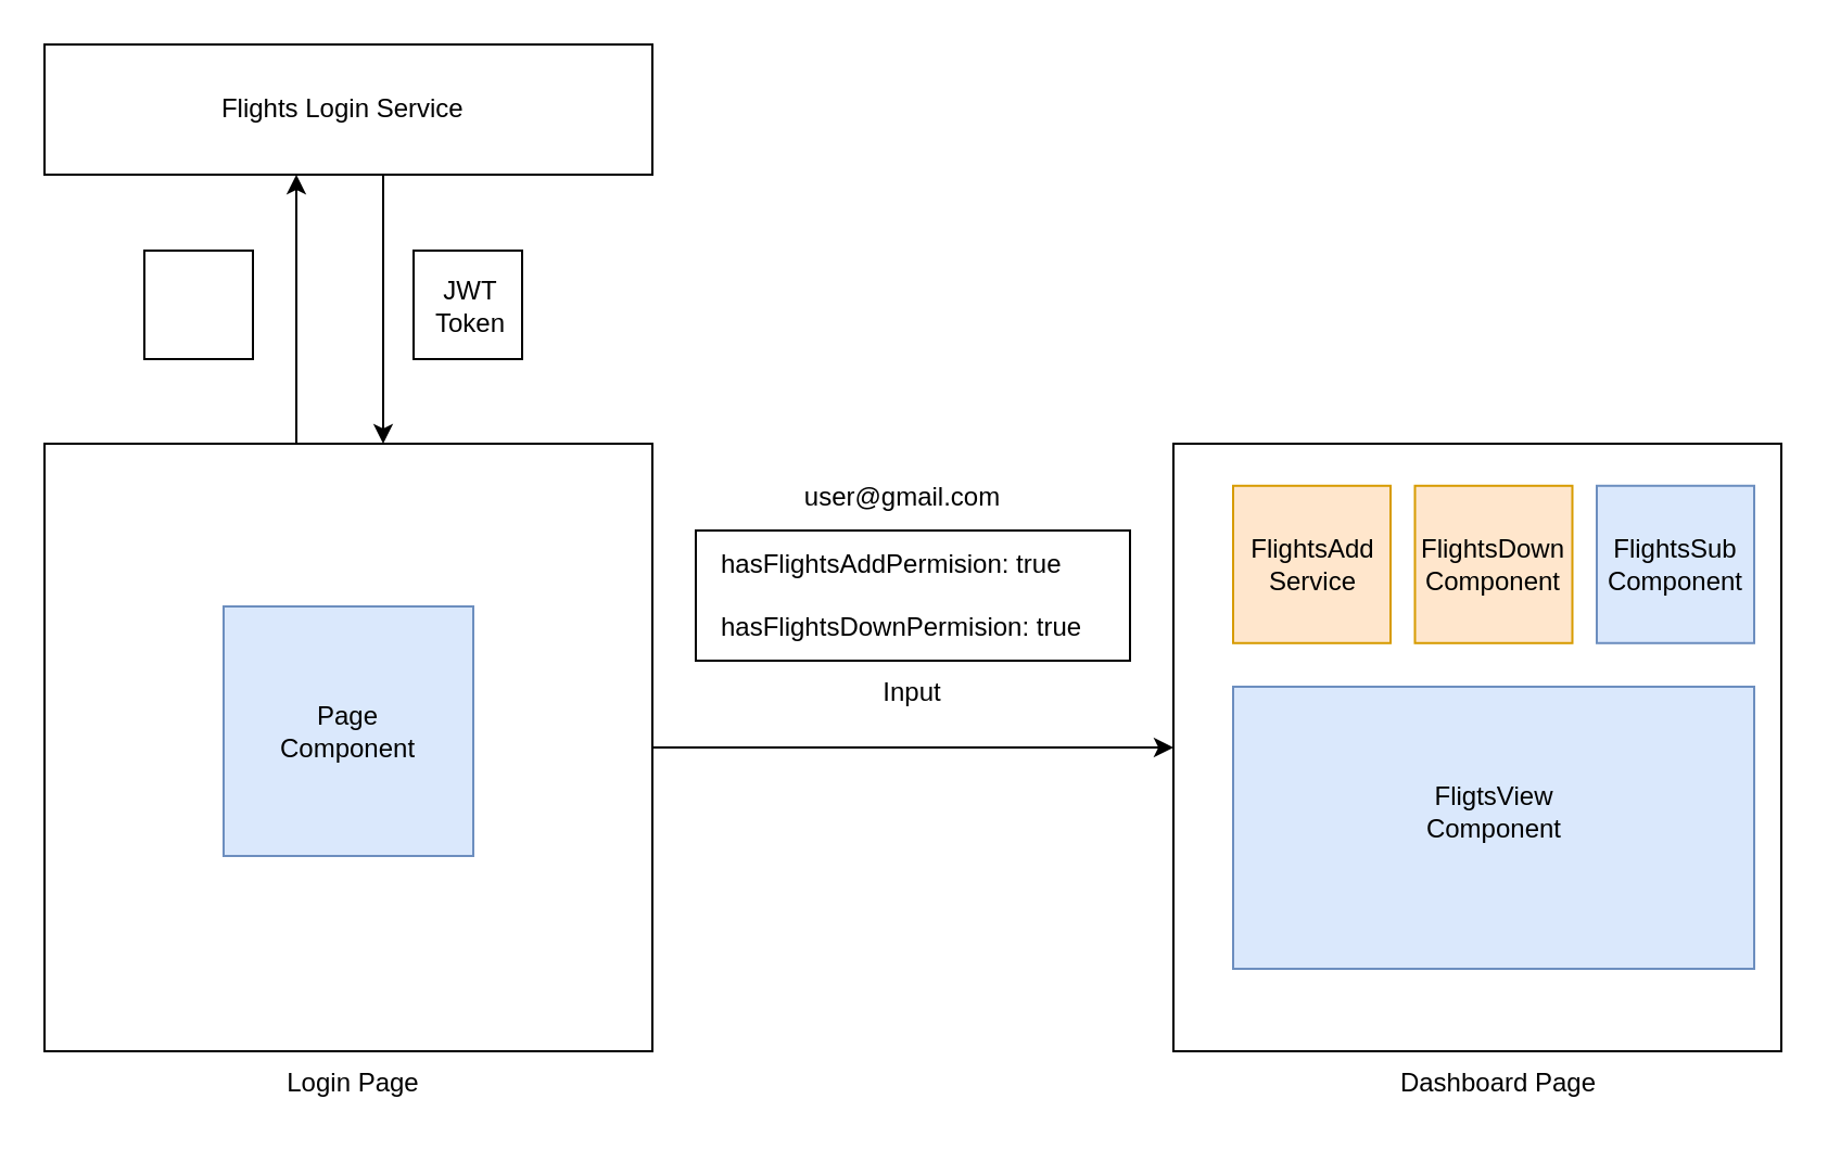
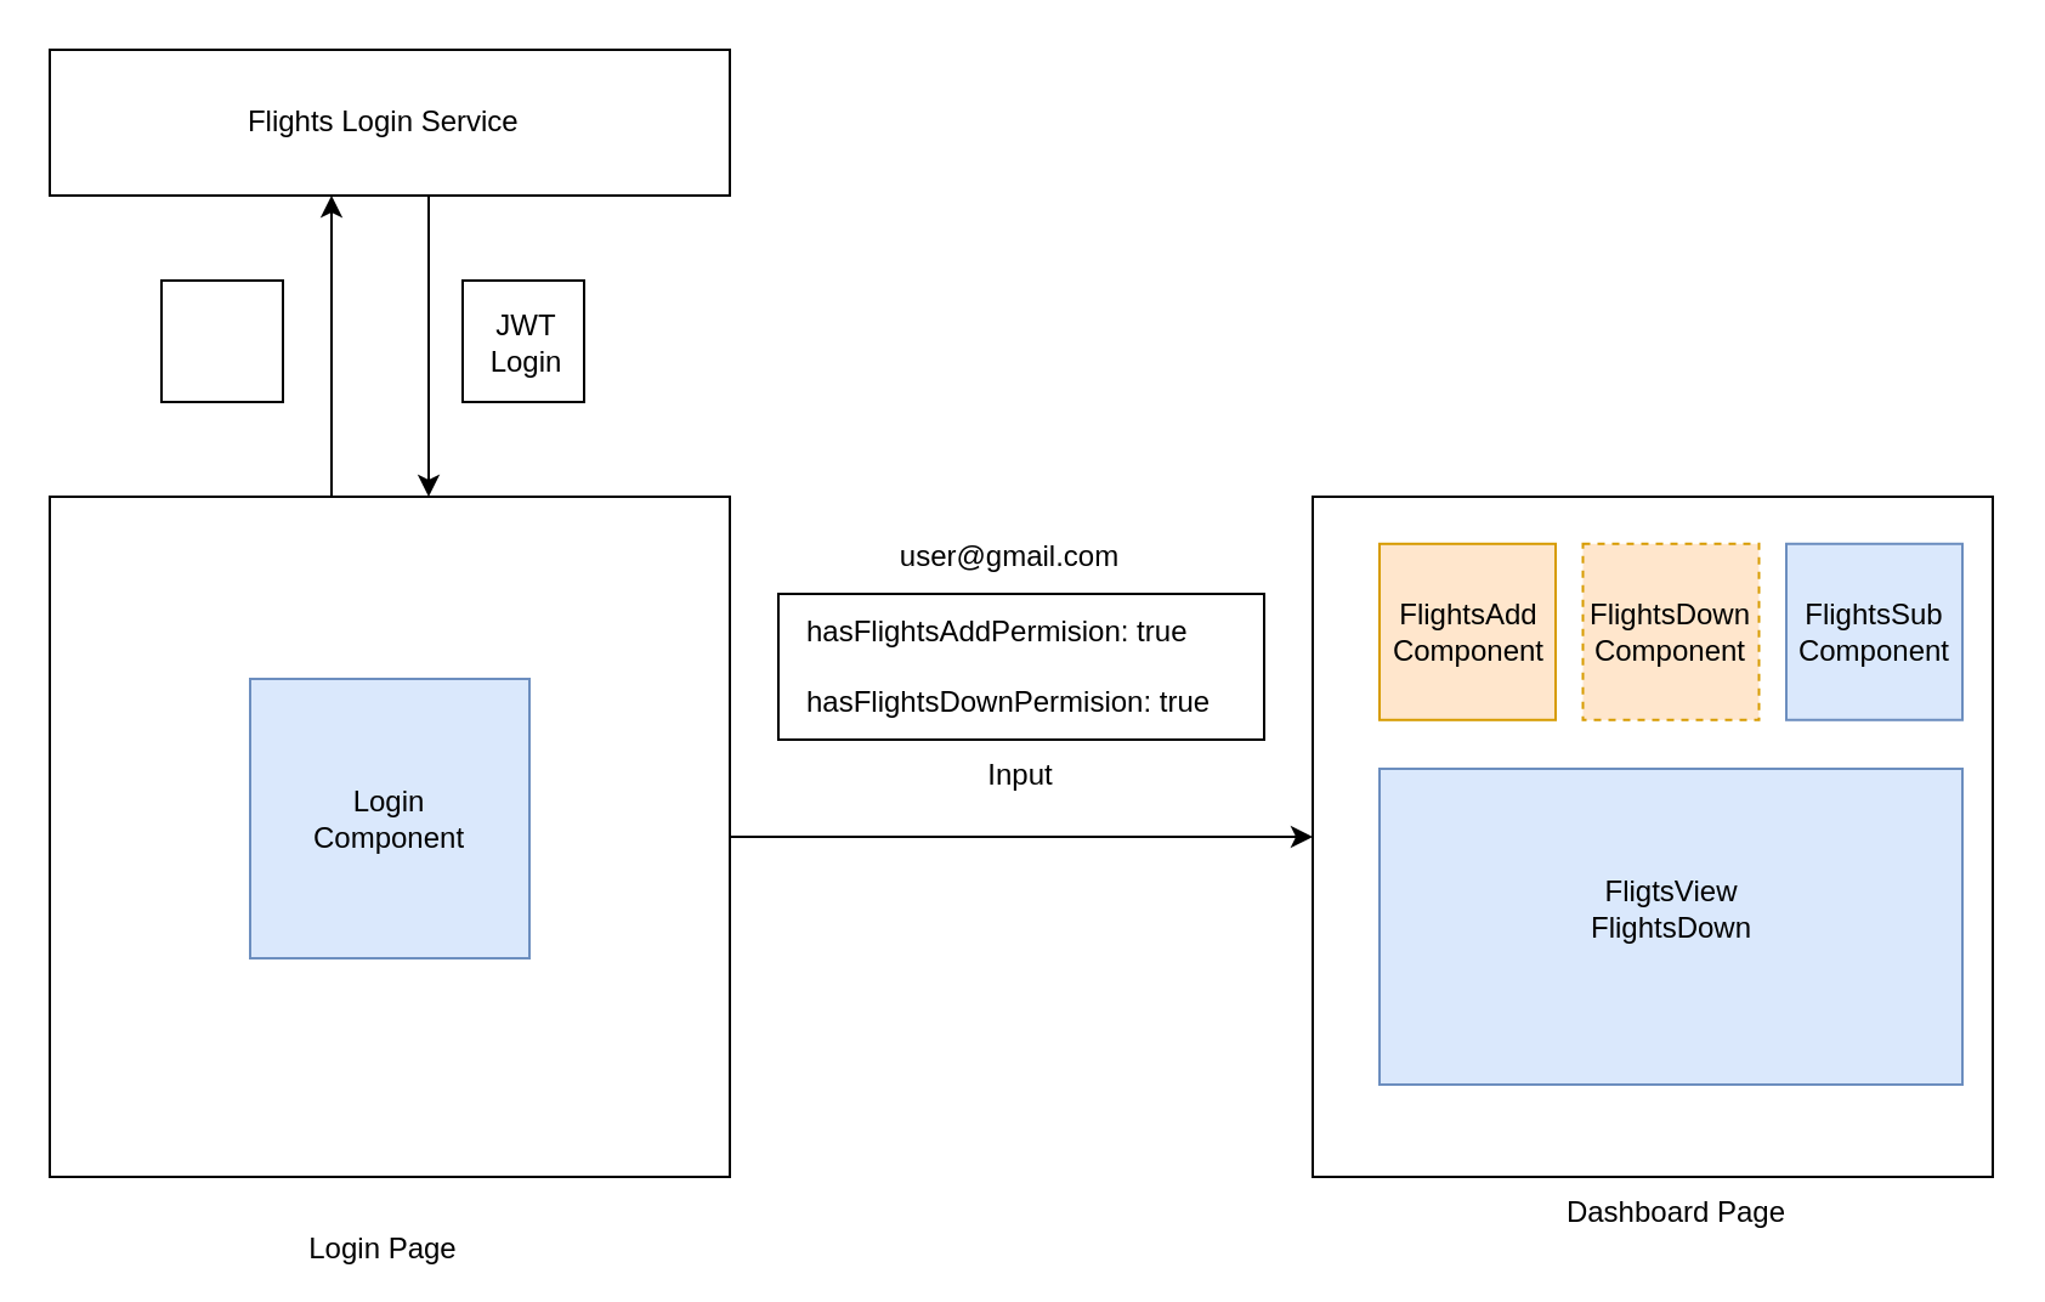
  <mxCell id="0" />
  <mxCell id="1" parent="0" />
  <mxCell id="2" style="edgeStyle=orthogonalEdgeStyle;rounded=0;orthogonalLoop=1;jettySize=auto;html=1;exitX=1;exitY=0.5;exitDx=0;exitDy=0;entryX=0;entryY=0.5;entryDx=0;entryDy=0;" edge="1" parent="1" source="4" target="8"><mxGeometry relative="1" as="geometry" /></mxCell>
  <mxCell id="3" style="edgeStyle=orthogonalEdgeStyle;rounded=0;orthogonalLoop=1;jettySize=auto;html=1;exitX=0.25;exitY=0;exitDx=0;exitDy=0;entryX=0.25;entryY=1;entryDx=0;entryDy=0;" edge="1" parent="1"><mxGeometry relative="1" as="geometry"><mxPoint x="136" y="204" as="sourcePoint" /><mxPoint x="136" y="80" as="targetPoint" /></mxGeometry></mxCell>
  <mxCell id="4" value="" style="whiteSpace=wrap;html=1;aspect=fixed;" vertex="1" parent="1"><mxGeometry x="20" y="204" width="280" height="280" as="geometry" /></mxCell>
- <mxCell id="5" value="Login Page" style="text;html=1;strokeColor=none;fillColor=none;align=center;verticalAlign=middle;whiteSpace=wrap;rounded=0;" vertex="1" parent="1"><mxGeometry x="120" y="484" width="85" height="30" as="geometry" /></mxCell>
+ <mxCell id="5" value="Login Page" style="text;html=1;strokeColor=none;fillColor=none;align=center;verticalAlign=middle;whiteSpace=wrap;rounded=0;" vertex="1" parent="1"><mxGeometry x="115" y="499" width="85" height="30" as="geometry" /></mxCell>
  <mxCell id="6" value="" style="whiteSpace=wrap;html=1;aspect=fixed;fillColor=#dae8fc;strokeColor=#6c8ebf;" vertex="1" parent="1"><mxGeometry x="102.5" y="279" width="115" height="115" as="geometry" /></mxCell>
- <mxCell id="7" value="Page Component" style="text;html=1;strokeColor=none;fillColor=none;align=center;verticalAlign=middle;whiteSpace=wrap;rounded=0;" vertex="1" parent="1"><mxGeometry x="130" y="321.5" width="60" height="30" as="geometry" /></mxCell>
+ <mxCell id="7" value="Login Component" style="text;html=1;strokeColor=none;fillColor=none;align=center;verticalAlign=middle;whiteSpace=wrap;rounded=0;" vertex="1" parent="1"><mxGeometry x="130" y="321.5" width="60" height="30" as="geometry" /></mxCell>
  <mxCell id="8" value="" style="whiteSpace=wrap;html=1;aspect=fixed;" vertex="1" parent="1"><mxGeometry x="540" y="204" width="280" height="280" as="geometry" /></mxCell>
- <mxCell id="9" value="FlightsDown&lt;br&gt;Component" style="whiteSpace=wrap;html=1;aspect=fixed;fillColor=#ffe6cc;strokeColor=#d79b00;" vertex="1" parent="1"><mxGeometry x="651.25" y="223.39" width="72.5" height="72.5" as="geometry" /></mxCell>
+ <mxCell id="9" value="FlightsDown&lt;br&gt;Component" style="whiteSpace=wrap;html=1;aspect=fixed;fillColor=#ffe6cc;strokeColor=#d79b00;dashed=1;" vertex="1" parent="1"><mxGeometry x="651.25" y="223.39" width="72.5" height="72.5" as="geometry" /></mxCell>
  <mxCell id="10" value="" style="rounded=0;whiteSpace=wrap;html=1;fillColor=#dae8fc;strokeColor=#6c8ebf;" vertex="1" parent="1"><mxGeometry x="567.5" y="316" width="240" height="130" as="geometry" /></mxCell>
  <mxCell id="11" value="Dashboard Page" style="text;html=1;strokeColor=none;fillColor=none;align=center;verticalAlign=middle;whiteSpace=wrap;rounded=0;" vertex="1" parent="1"><mxGeometry x="630" y="484" width="120" height="30" as="geometry" /></mxCell>
- <mxCell id="12" value="FligtsView Component" style="text;html=1;strokeColor=none;fillColor=none;align=center;verticalAlign=middle;whiteSpace=wrap;rounded=0;" vertex="1" parent="1"><mxGeometry x="642.5" y="354" width="90" height="40" as="geometry" /></mxCell>
+ <mxCell id="12" value="FligtsView FlightsDown" style="text;html=1;strokeColor=none;fillColor=none;align=center;verticalAlign=middle;whiteSpace=wrap;rounded=0;" vertex="1" parent="1"><mxGeometry x="642.5" y="354" width="90" height="40" as="geometry" /></mxCell>
  <mxCell id="13" value="FlightsSub&lt;br&gt;Component" style="whiteSpace=wrap;html=1;aspect=fixed;fillColor=#dae8fc;strokeColor=#6c8ebf;" vertex="1" parent="1"><mxGeometry x="735" y="223.39" width="72.5" height="72.5" as="geometry" /></mxCell>
- <mxCell id="14" value="FlightsAdd&lt;br&gt;Service" style="whiteSpace=wrap;html=1;aspect=fixed;fillColor=#ffe6cc;strokeColor=#d79b00;" vertex="1" parent="1"><mxGeometry x="567.5" y="223.39" width="72.5" height="72.5" as="geometry" /></mxCell>
+ <mxCell id="14" value="FlightsAdd&lt;br&gt;Component" style="whiteSpace=wrap;html=1;aspect=fixed;fillColor=#ffe6cc;strokeColor=#d79b00;" vertex="1" parent="1"><mxGeometry x="567.5" y="223.39" width="72.5" height="72.5" as="geometry" /></mxCell>
  <mxCell id="15" value="" style="rounded=0;whiteSpace=wrap;html=1;" vertex="1" parent="1"><mxGeometry x="320" y="244" width="200" height="60" as="geometry" /></mxCell>
  <mxCell id="16" value="hasFlightsAddPermision: true&lt;br&gt;&lt;br&gt;hasFlightsDownPermision: true" style="text;html=1;strokeColor=none;fillColor=none;align=left;verticalAlign=middle;whiteSpace=wrap;rounded=0;" vertex="1" parent="1"><mxGeometry x="330" y="244" width="180" height="60" as="geometry" /></mxCell>
  <mxCell id="17" value="Input" style="text;html=1;strokeColor=none;fillColor=none;align=center;verticalAlign=middle;whiteSpace=wrap;rounded=0;" vertex="1" parent="1"><mxGeometry x="390" y="304" width="60" height="30" as="geometry" /></mxCell>
  <mxCell id="18" value="user@gmail.com" style="text;html=1;align=center;verticalAlign=middle;resizable=0;points=[];autosize=1;strokeColor=none;fillColor=none;" vertex="1" parent="1"><mxGeometry x="360" y="214" width="110" height="30" as="geometry" /></mxCell>
  <mxCell id="19" style="edgeStyle=orthogonalEdgeStyle;rounded=0;orthogonalLoop=1;jettySize=auto;html=1;exitX=0.5;exitY=1;exitDx=0;exitDy=0;" edge="1" parent="1"><mxGeometry relative="1" as="geometry"><mxPoint x="176" y="80" as="sourcePoint" /><mxPoint x="176" y="204" as="targetPoint" /></mxGeometry></mxCell>
  <mxCell id="20" value="" style="rounded=0;whiteSpace=wrap;html=1;" vertex="1" parent="1"><mxGeometry x="20" y="20" width="280" height="60" as="geometry" /></mxCell>
  <mxCell id="21" value="&amp;nbsp;Flights Login Service" style="text;html=1;strokeColor=none;fillColor=none;align=center;verticalAlign=middle;whiteSpace=wrap;rounded=0;" vertex="1" parent="1"><mxGeometry x="56" y="35" width="200" height="30" as="geometry" /></mxCell>
  <mxCell id="22" value="" style="whiteSpace=wrap;html=1;aspect=fixed;" vertex="1" parent="1"><mxGeometry x="190" y="115" width="50" height="50" as="geometry" /></mxCell>
- <mxCell id="23" value="JWT &lt;br&gt;Token" style="text;html=1;strokeColor=none;fillColor=none;align=center;verticalAlign=middle;whiteSpace=wrap;rounded=0;" vertex="1" parent="1"><mxGeometry x="196" y="126.5" width="41" height="28.5" as="geometry" /></mxCell>
+ <mxCell id="23" value="JWT &lt;br&gt;Login" style="text;html=1;strokeColor=none;fillColor=none;align=center;verticalAlign=middle;whiteSpace=wrap;rounded=0;" vertex="1" parent="1"><mxGeometry x="196" y="126.5" width="41" height="28.5" as="geometry" /></mxCell>
  <mxCell id="24" value="" style="whiteSpace=wrap;html=1;aspect=fixed;" vertex="1" parent="1"><mxGeometry x="66" y="115" width="50" height="50" as="geometry" /></mxCell>
